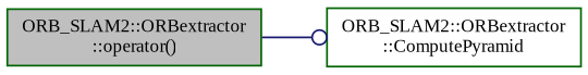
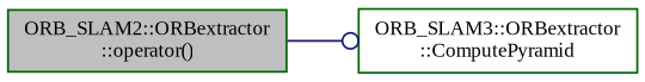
  digraph {
    rankdir=LR
    fontname="Liberation Serif"
    node [color=darkgreen fontname="Liberation Serif" fontsize=10 shape=record style=filled]
    n1 [fillcolor=grey75 fontcolor=black height=0.2 label="ORB_SLAM2::ORBextractor\l::operator()" width=0.4]
-   n2 [fillcolor=white height=0.2 label="ORB_SLAM2::ORBextractor\l::ComputePyramid" width=0.4]
+   n2 [fillcolor=white height=0.2 label="ORB_SLAM3::ORBextractor\l::ComputePyramid" width=0.4]
    n1 -> n2 [color=midnightblue fontname="Liberation Serif" fontsize=10 labelfontname=Helvetica labelfontsize=10 style=solid arrowhead=odot]
  }
